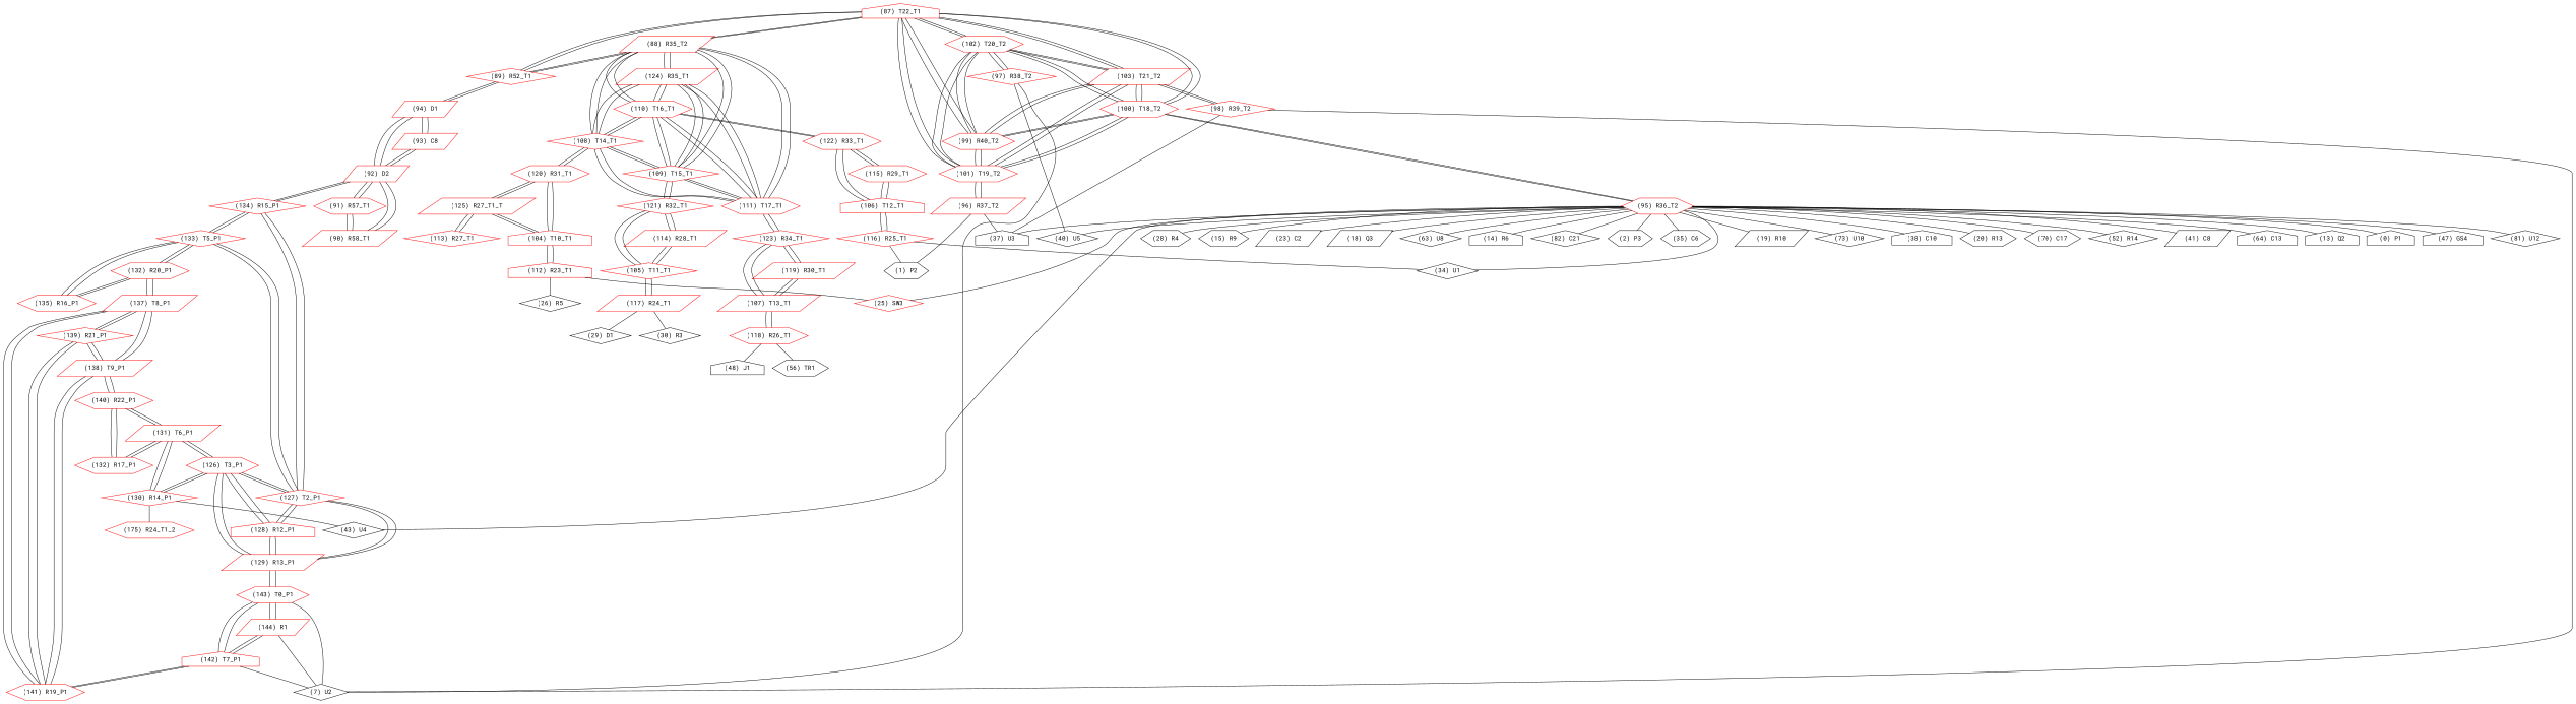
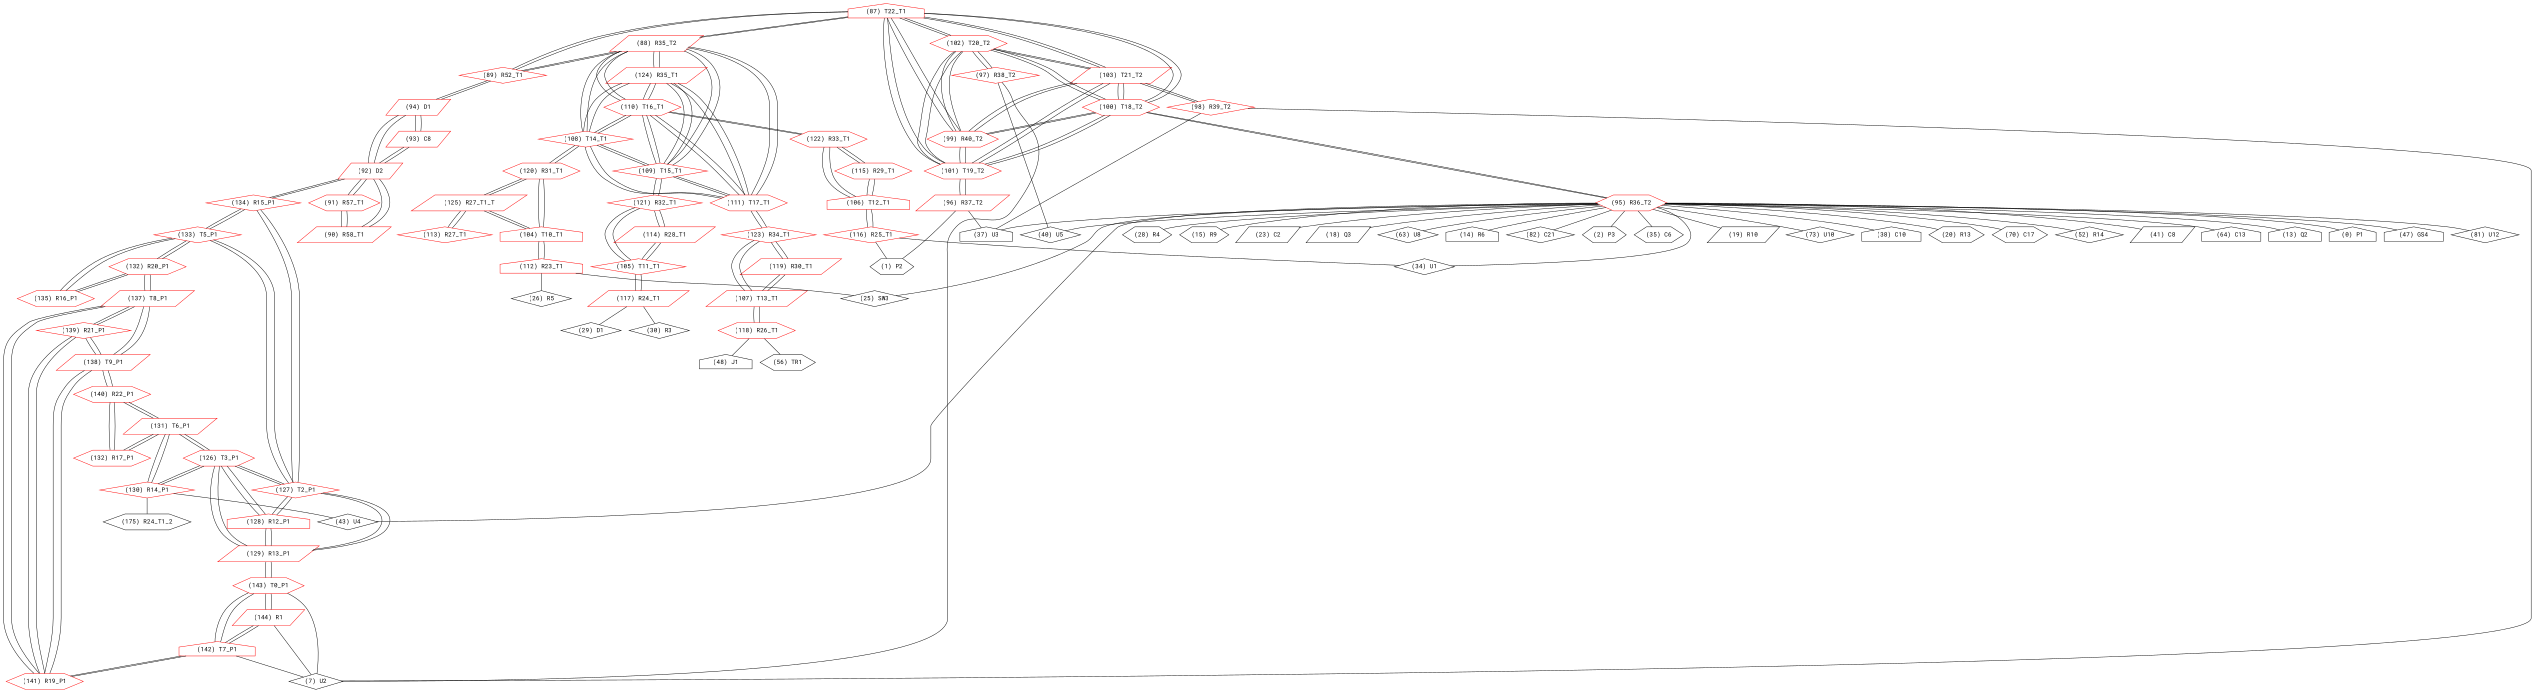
  graph {
    fontname="Roboto Mono"
    node [color=red fontname="Roboto Mono" shape=diamond]
    edge [fontname="Roboto Mono"]
    n1 [label="(87) T22_T1" shape=house]
    n2 [label="(88) R35_T2" shape=parallelogram]
    n3 [label="(89) R52_T1"]
    n4 [label="(102) T20_T2" shape=hexagon]
    n5 [label="(103) T21_T2" shape=parallelogram]
    n6 [label="(101) T19_T2" shape=hexagon]
    n7 [label="(99) R40_T2" shape=hexagon]
    n8 [label="(100) T18_T2" shape=hexagon]
    n9 [label="(108) T14_T1"]
    n10 [label="(109) T15_T1"]
    n11 [label="(111) T17_T1" shape=hexagon]
    n12 [label="(110) T16_T1" shape=hexagon]
    n13 [label="(124) R35_T1" shape=parallelogram]
    n14 [label="(94) D1" shape=parallelogram]
    n15 [label="(97) R38_T2"]
    n16 [label="(98) R39_T2"]
    n17 [label="(96) R37_T2" shape=parallelogram]
    n18 [label="(95) R36_T2" shape=hexagon]
    n19 [label="(120) R31_T1" shape=hexagon]
    n20 [label="(121) R32_T1"]
    n21 [label="(123) R34_T1"]
    n22 [label="(122) R33_T1" shape=hexagon]
    n23 [label="(92) D2" shape=parallelogram]
    n24 [label="(93) C8" shape=parallelogram]
    n25 [label="(40) U5" color=""]
    n26 [label="(7) U2" color=""]
    n27 [label="(37) U3" shape=house color=""]
    n28 [label="(1) P2" shape=hexagon color=""]
    n29 [label="(2) P3" shape=hexagon color=""]
    n30 [label="(35) C6" shape=hexagon color=""]
    n31 [label="(19) R10" shape=parallelogram color=""]
    n32 [label="(73) U10" color=""]
    n33 [label="(38) C10" shape=house color=""]
    n34 [label="(20) R13" shape=hexagon color=""]
    n35 [label="(70) C17" shape=hexagon color=""]
    n36 [label="(52) R14" color=""]
    n37 [label="(41) C8" shape=parallelogram color=""]
    n38 [label="(64) C13" shape=house color=""]
-   n39 [label="(25) SW3"]
+   n39 [label="(25) SW3" color=""]
    n40 [label="(34) U1" color=""]
    n41 [label="(13) Q2" shape=house color=""]
    n42 [label="(0) P1" shape=house color=""]
    n43 [label="(47) GS4" shape=house color=""]
    n44 [label="(43) U4" color=""]
    n45 [label="(81) U12" color=""]
    n46 [label="(28) R4" shape=hexagon color=""]
    n47 [label="(15) R9" shape=hexagon color=""]
    n48 [label="(23) C2" shape=parallelogram color=""]
    n49 [label="(18) Q3" shape=parallelogram color=""]
    n50 [label="(63) U8" color=""]
    n51 [label="(14) R6" shape=house color=""]
    n52 [label="(82) C21" color=""]
    n53 [label="(104) T10_T1" shape=house]
    n54 [label="(125) R27_T1_T" shape=parallelogram]
    n55 [label="(105) T11_T1"]
    n56 [label="(114) R28_T1" shape=parallelogram]
    n57 [label="(107) T13_T1" shape=parallelogram]
    n58 [label="(119) R30_T1" shape=parallelogram]
    n59 [label="(106) T12_T1" shape=house]
    n60 [label="(115) R29_T1" shape=hexagon]
    n61 [label="(90) R58_T1" shape=parallelogram]
    n62 [label="(91) R57_T1" shape=hexagon]
    n63 [label="(134) R15_P1"]
    n64 [label="(127) T2_P1"]
    n65 [label="(133) T5_P1"]
    n66 [label="(126) T3_P1" shape=hexagon]
    n67 [label="(129) R13_P1" shape=parallelogram]
    n68 [label="(128) R12_P1" shape=house]
    n69 [label="(135) R16_P1" shape=hexagon]
    n70 [label="(132) R20_P1" shape=hexagon]
    n71 [label="(112) R23_T1" shape=house]
    n72 [label="(26) R5" color=""]
    n73 [label="(113) R27_T1"]
    n74 [label="(117) R24_T1" shape=parallelogram]
    n75 [label="(29) D1" color=""]
    n76 [label="(30) R3" color=""]
    n77 [label="(116) R25_T1"]
    n78 [label="(118) R26_T1" shape=hexagon]
    n79 [label="(48) J1" shape=house color=""]
    n80 [label="(56) TR1" shape=hexagon color=""]
    n81 [label="(130) R14_P1"]
    n82 [label="(131) T6_P1" shape=parallelogram]
-   n83 [label="(175) R24_T1_2" shape=hexagon]
+   n83 [label="(175) R24_T1_2" shape=hexagon color=""]
    n84 [label="(140) R22_P1" shape=hexagon]
    n85 [label="(132) R17_P1" shape=hexagon]
    n86 [label="(143) T0_P1" shape=hexagon]
    n87 [label="(138) T9_P1" shape=parallelogram]
    n88 [label="(142) T7_P1" shape=house]
    n89 [label="(144) R1" shape=parallelogram]
    n90 [label="(137) T8_P1" shape=parallelogram]
    n91 [label="(141) R19_P1" shape=hexagon]
    n92 [label="(139) R21_P1"]
    n1 -- n2
    n1 -- n3
    n1 -- n4
    n1 -- n5
    n1 -- n6
    n1 -- n7
    n1 -- n8
    n2 -- n1
    n2 -- n3
    n2 -- n9
    n2 -- n10
    n2 -- n11
    n2 -- n12
    n2 -- n13
    n3 -- n1
    n3 -- n2
    n3 -- n14
    n4 -- n1
    n4 -- n5
    n4 -- n6
    n4 -- n7
    n4 -- n8
    n4 -- n15
    n5 -- n1
    n5 -- n4
    n5 -- n6
    n5 -- n7
    n5 -- n8
    n5 -- n16
    n6 -- n1
    n6 -- n4
    n6 -- n5
    n6 -- n7
    n6 -- n8
    n6 -- n17
    n7 -- n1
    n7 -- n4
    n7 -- n5
    n7 -- n6
    n7 -- n8
    n8 -- n1
    n8 -- n4
    n8 -- n5
    n8 -- n6
    n8 -- n7
    n8 -- n18
    n9 -- n2
    n9 -- n10
    n9 -- n11
    n9 -- n12
    n9 -- n13
    n9 -- n19
    n10 -- n2
    n10 -- n9
    n10 -- n11
    n10 -- n12
    n10 -- n13
    n10 -- n20
    n11 -- n2
    n11 -- n9
    n11 -- n10
    n11 -- n12
    n11 -- n13
    n11 -- n21
    n12 -- n2
    n12 -- n9
    n12 -- n10
    n12 -- n11
    n12 -- n13
    n12 -- n22
    n13 -- n2
    n13 -- n9
    n13 -- n10
    n13 -- n11
    n13 -- n12
    n14 -- n3
    n14 -- n23
    n14 -- n24
    n15 -- n4
    n15 -- n25
    n15 -- n26
    n16 -- n5
    n16 -- n26
    n16 -- n27
    n17 -- n6
    n17 -- n27
    n17 -- n28
    n18 -- n8
    n18 -- n25
    n18 -- n27
    n18 -- n29
    n18 -- n30
    n18 -- n31
    n18 -- n32
    n18 -- n33
    n18 -- n34
    n18 -- n35
    n18 -- n36
    n18 -- n37
    n18 -- n38
    n18 -- n39
    n18 -- n40
    n18 -- n41
    n18 -- n42
    n18 -- n43
    n18 -- n44
    n18 -- n45
    n18 -- n46
    n18 -- n47
    n18 -- n48
    n18 -- n49
    n18 -- n50
    n18 -- n51
    n18 -- n52
    n19 -- n9
    n19 -- n53
    n19 -- n54
    n20 -- n10
    n20 -- n55
    n20 -- n56
    n21 -- n11
    n21 -- n57
    n21 -- n58
    n22 -- n12
    n22 -- n59
    n22 -- n60
    n23 -- n14
    n23 -- n24
    n23 -- n61
    n23 -- n62
    n23 -- n63
    n24 -- n14
    n24 -- n23
    n53 -- n19
    n53 -- n54
    n53 -- n71
    n54 -- n19
    n54 -- n53
    n54 -- n73
    n55 -- n20
    n55 -- n56
    n55 -- n74
    n56 -- n20
    n56 -- n55
    n57 -- n21
    n57 -- n58
    n57 -- n78
    n58 -- n21
    n58 -- n57
    n59 -- n22
    n59 -- n60
    n59 -- n77
    n60 -- n22
    n60 -- n59
    n61 -- n23
    n61 -- n62
    n62 -- n23
    n62 -- n61
    n63 -- n23
    n63 -- n64
    n63 -- n65
    n64 -- n63
    n64 -- n65
    n64 -- n66
    n64 -- n67
    n64 -- n68
    n65 -- n63
    n65 -- n64
    n65 -- n69
    n65 -- n70
    n66 -- n64
    n66 -- n67
    n66 -- n68
    n66 -- n81
    n66 -- n82
    n67 -- n64
    n67 -- n66
    n67 -- n68
    n67 -- n86
    n68 -- n64
    n68 -- n66
    n68 -- n67
    n69 -- n65
    n69 -- n70
    n70 -- n65
    n70 -- n69
    n70 -- n90
    n71 -- n39
    n71 -- n53
    n71 -- n72
    n73 -- n54
    n74 -- n55
    n74 -- n75
    n74 -- n76
    n77 -- n28
    n77 -- n40
    n77 -- n59
    n78 -- n57
    n78 -- n79
    n78 -- n80
    n81 -- n44
    n81 -- n66
    n81 -- n82
    n81 -- n83
    n82 -- n66
    n82 -- n81
    n82 -- n84
    n82 -- n85
    n84 -- n82
    n84 -- n85
    n84 -- n87
    n85 -- n82
    n85 -- n84
    n86 -- n26
    n86 -- n67
    n86 -- n88
    n86 -- n89
    n87 -- n84
    n87 -- n90
    n87 -- n91
    n87 -- n92
    n88 -- n26
    n88 -- n86
    n88 -- n89
    n88 -- n91
    n89 -- n26
    n89 -- n86
    n89 -- n88
    n90 -- n70
    n90 -- n87
    n90 -- n91
    n90 -- n92
    n91 -- n87
    n91 -- n88
    n91 -- n90
    n91 -- n92
    n92 -- n87
    n92 -- n90
    n92 -- n91
  }
